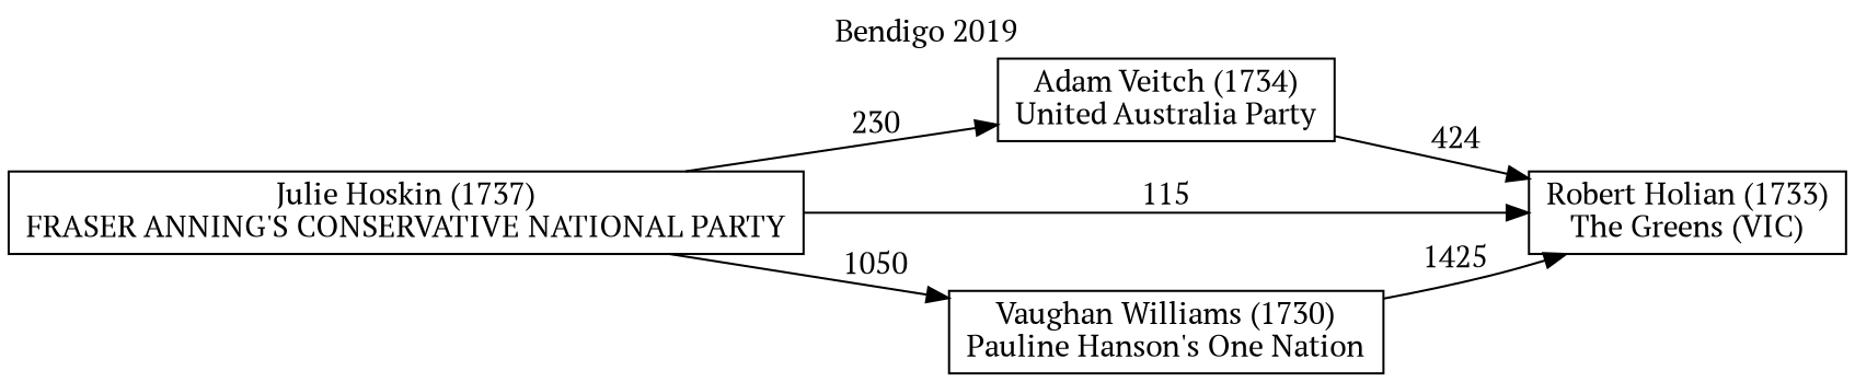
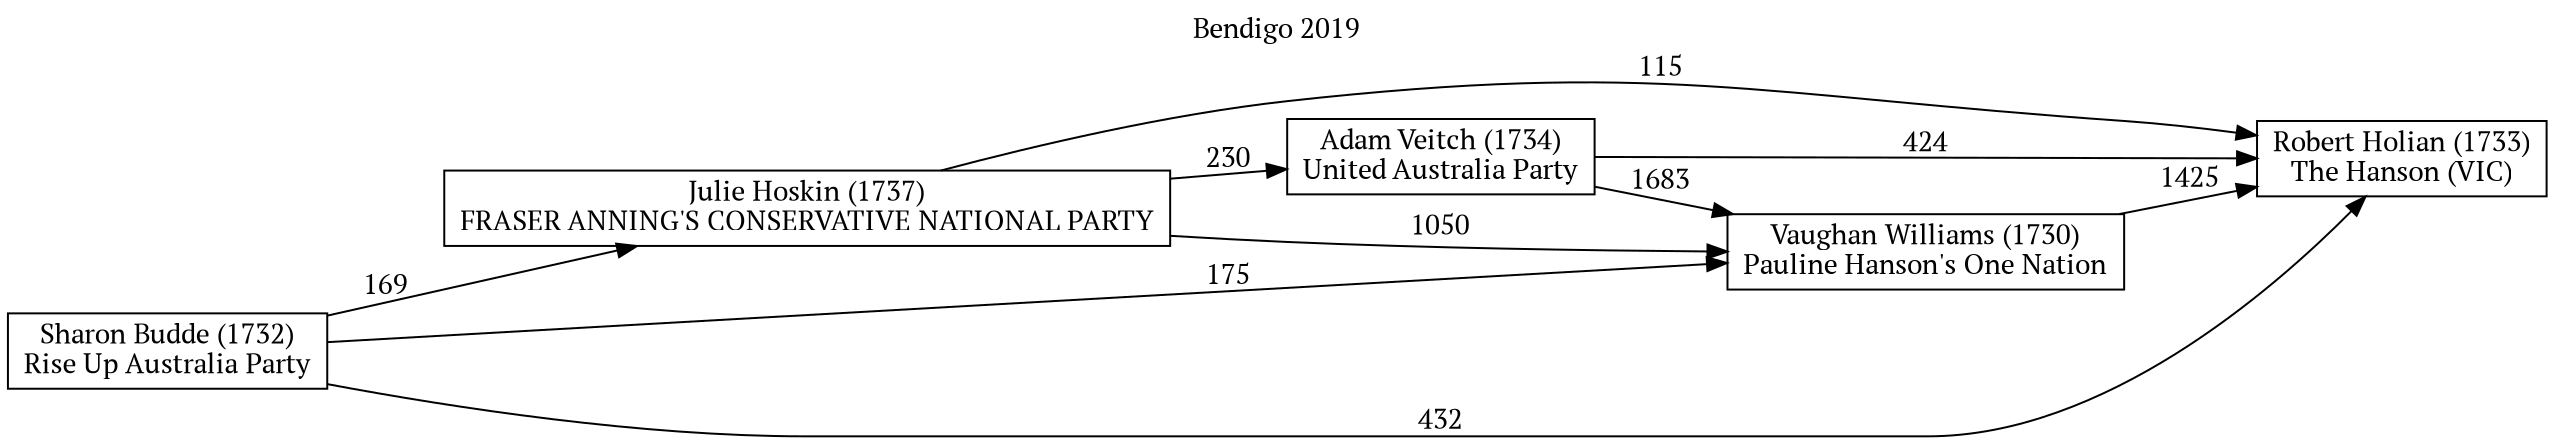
  digraph {
    fontname="PT Serif"
    label="Bendigo 2019"
    labelloc=t
    mclimit=10
    rankdir=LR
    node [fontname="PT Serif" shape=box]
    edge [fontname="PT Serif"]
    n1 [label="Adam Veitch (1734)\nUnited Australia Party"]
-   n2 [label="Robert Holian (1733)\nThe Greens (VIC)"]
+   n2 [label="Robert Holian (1733)\nThe Hanson (VIC)"]
    n3 [label="Vaughan Williams (1730)\nPauline Hanson's One Nation"]
    n4 [label="Julie Hoskin (1737)\nFRASER ANNING'S CONSERVATIVE NATIONAL PARTY"]
+   n5 [label="Sharon Budde (1732)\nRise Up Australia Party"]
    n1 -> n2 [label=424]
+   n1 -> n3 [label=1683]
    n3 -> n2 [label=1425]
    n4 -> n1 [label=230]
    n4 -> n2 [label=115]
    n4 -> n3 [label=1050]
+   n5 -> n2 [label=432]
+   n5 -> n3 [label=175]
+   n5 -> n4 [label=169]
  }
